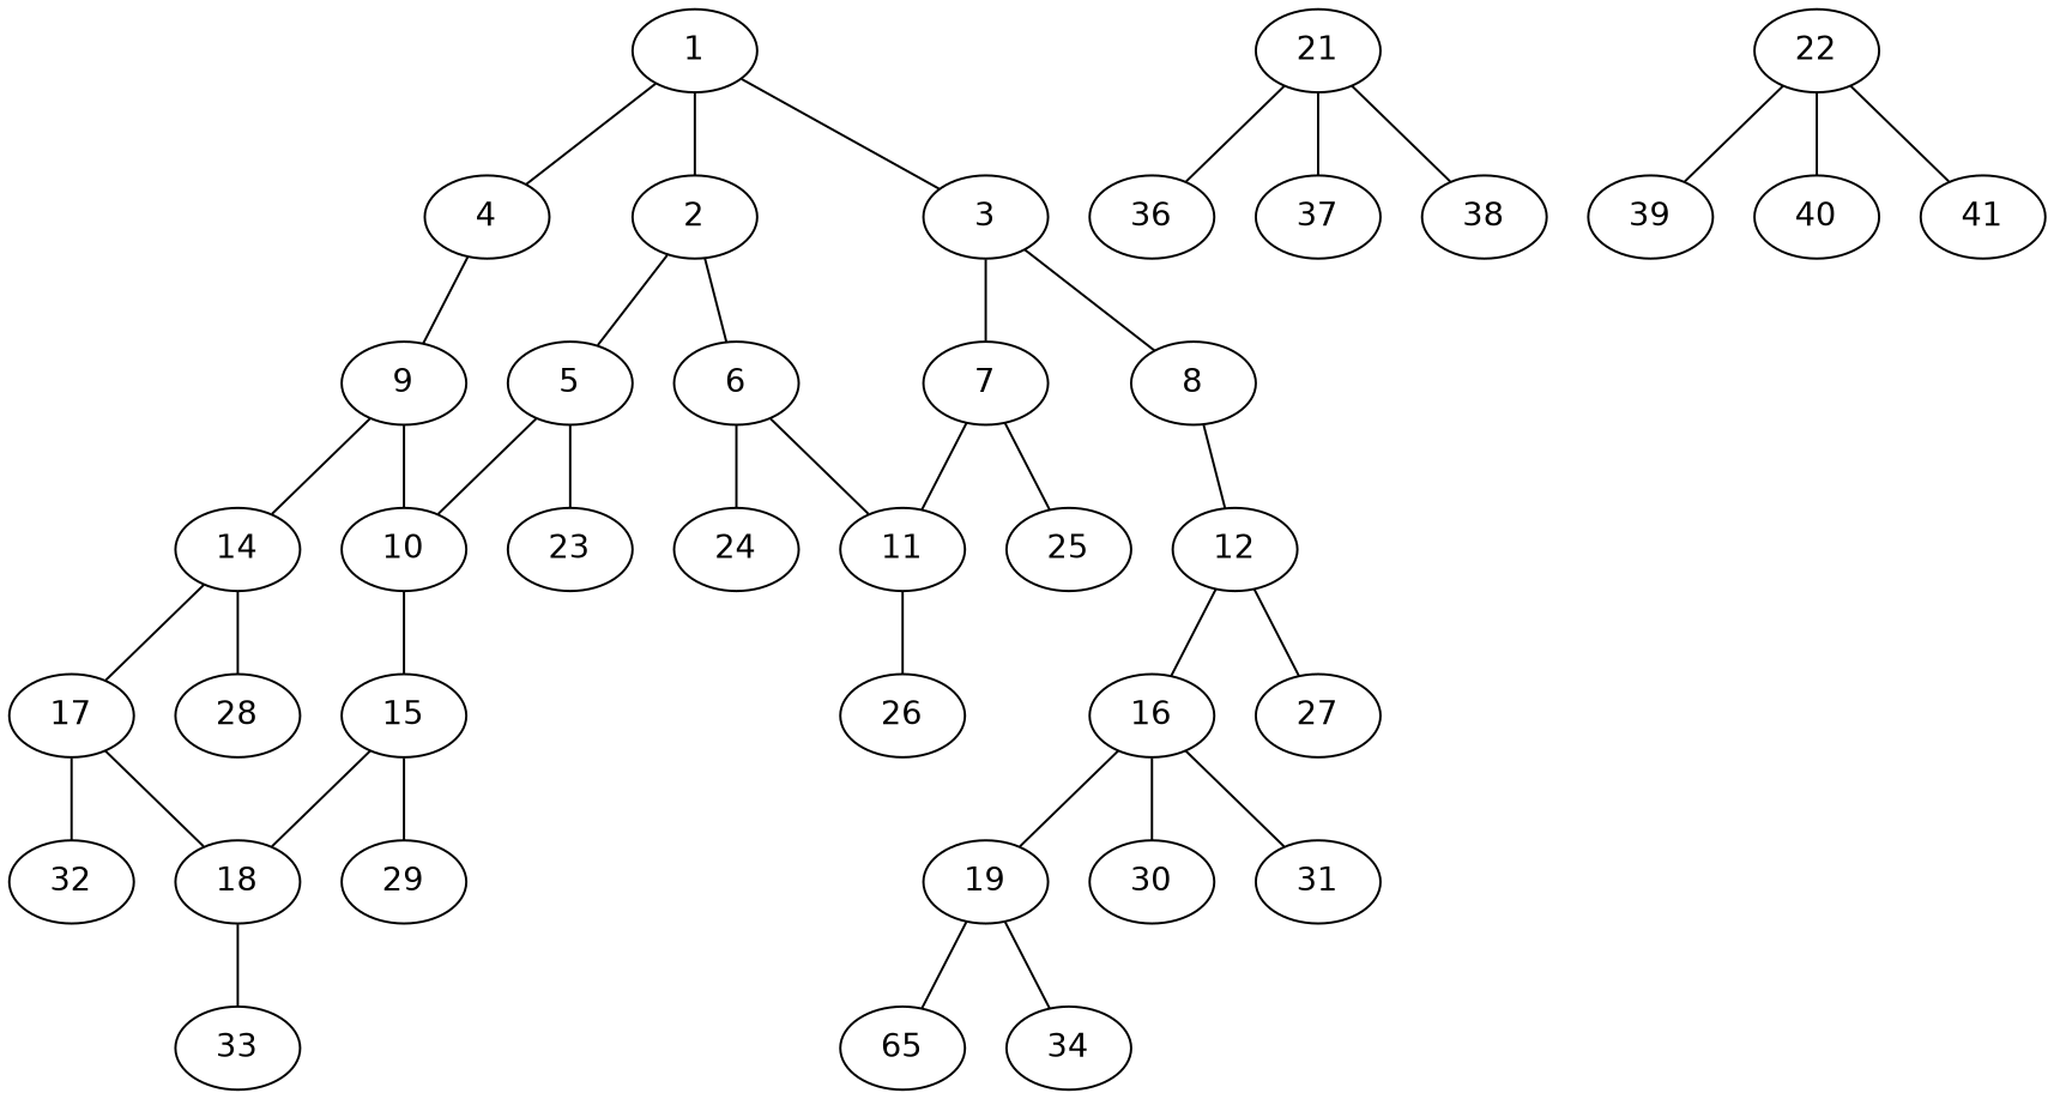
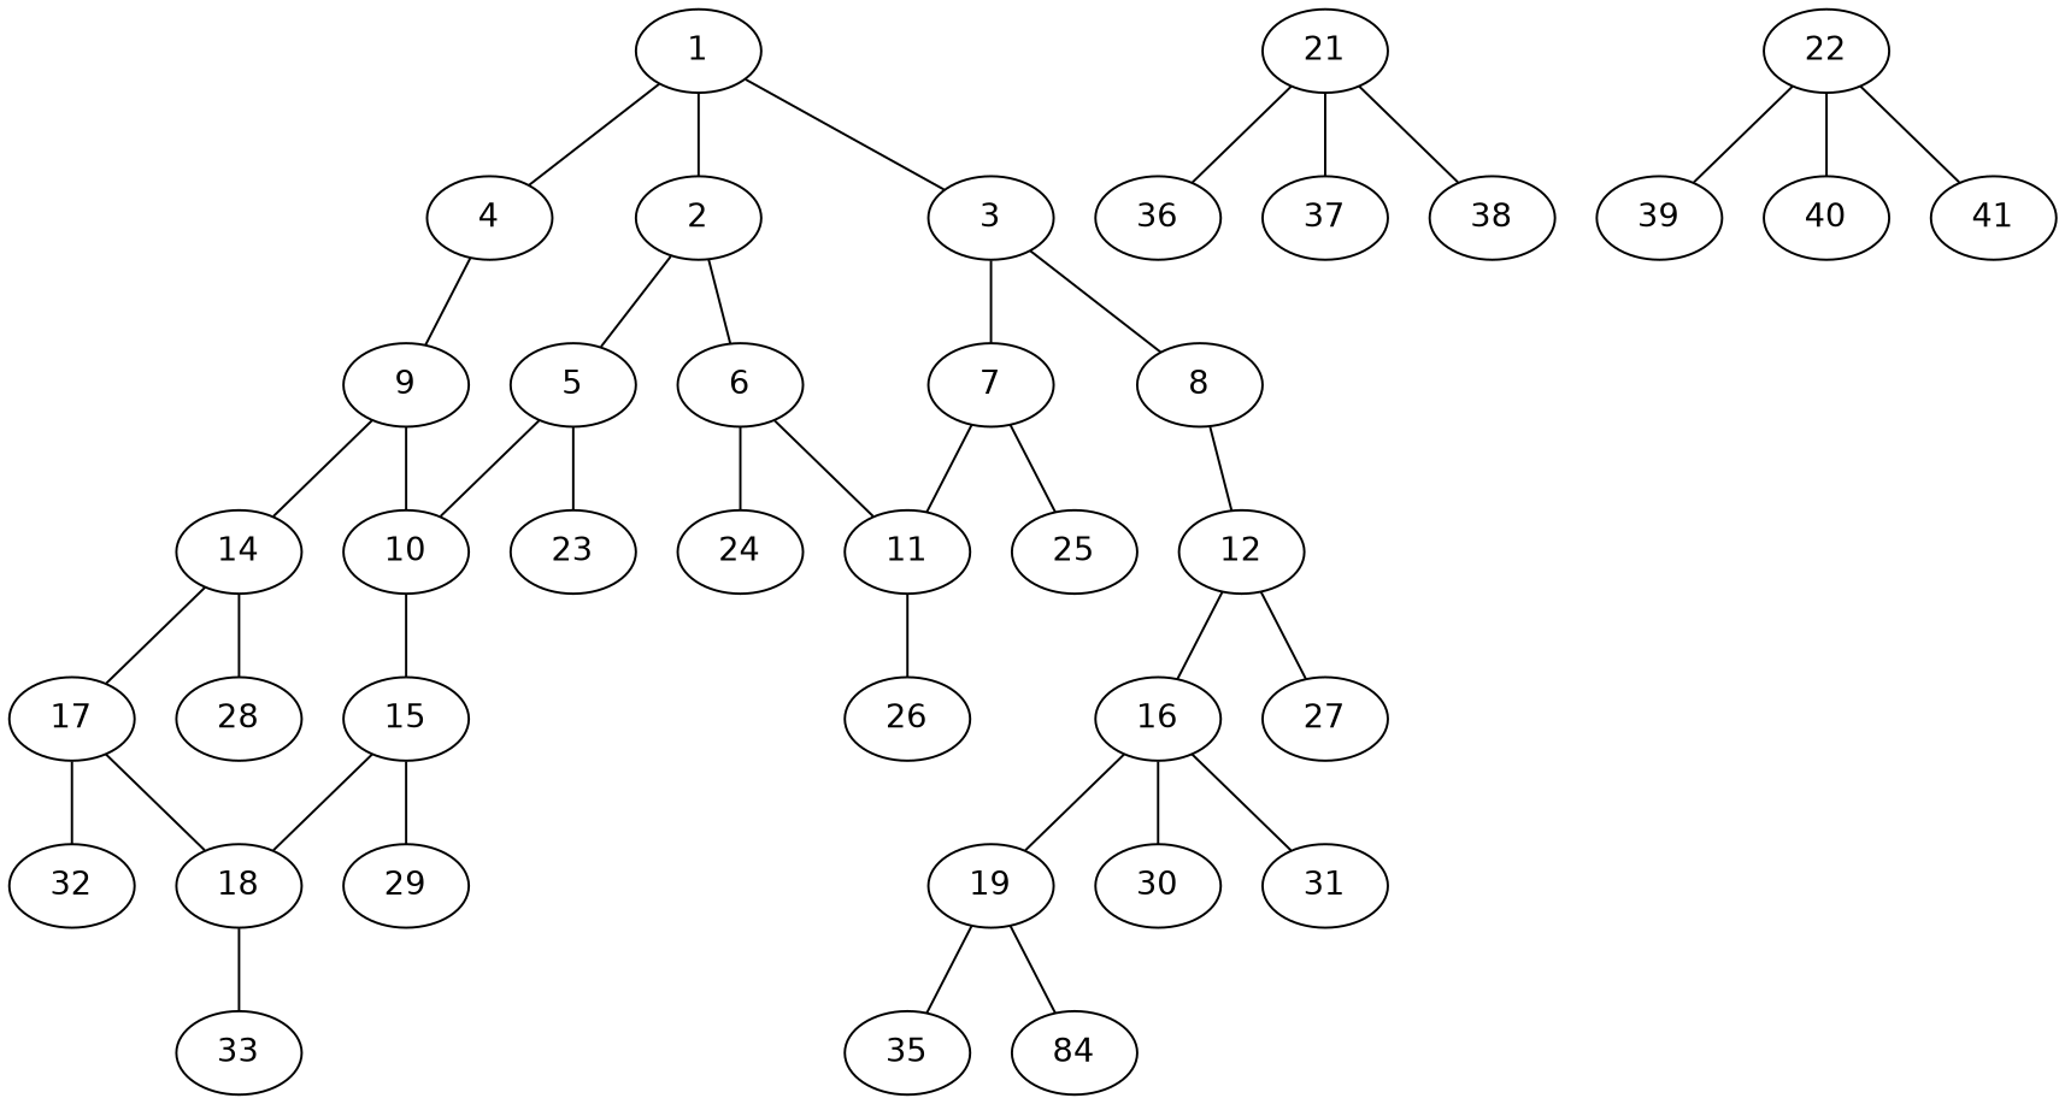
  graph {
    fontname="DejaVu Sans"
    node [chem=H fontname="DejaVu Sans"]
    edge [fontname="DejaVu Sans" valence=1]
    1 [chem=C]
    2 [chem=C]
    3 [chem=C]
    4 [chem=N]
    5 [chem=C]
    6 [chem=C]
    7 [chem=C]
    8 [chem=C]
    9 [chem=C]
    10 [chem=C]
    23
    11 [chem=C]
    24
    25
    12 [chem=N]
    14 [chem=C]
    15 [chem=C]
    26
    16 [chem=C]
    27
    17 [chem=C]
    28
    18 [chem=C]
    29
    19 [chem=C]
    30
    31
    32
    33
-   34
-   35 [label=65]
+   34 [label=84]
+   35
    21 [chem=C]
    36
    37
    38
    22 [chem=C]
    39
    40
    41
    1 -- 2
    1 -- 3
    1 -- 4 [valence=2]
    2 -- 5 [valence=2]
    2 -- 6
    3 -- 7 [valence=2]
    3 -- 8
    4 -- 9
    5 -- 10
    5 -- 23
    6 -- 11 [valence=2]
    6 -- 24
    7 -- 11
    7 -- 25
    8 -- 12
    9 -- 10 [valence=2]
    9 -- 14
    10 -- 15
    11 -- 26
    12 -- 16
    12 -- 27
    14 -- 17 [valence=2]
    14 -- 28
    15 -- 18 [valence=2]
    15 -- 29
    16 -- 19
    16 -- 30
    16 -- 31
    17 -- 18
    17 -- 32
    18 -- 33
    19 -- 34
    19 -- 35
    21 -- 36
    21 -- 37
    21 -- 38
    22 -- 39
    22 -- 40
    22 -- 41
  }
